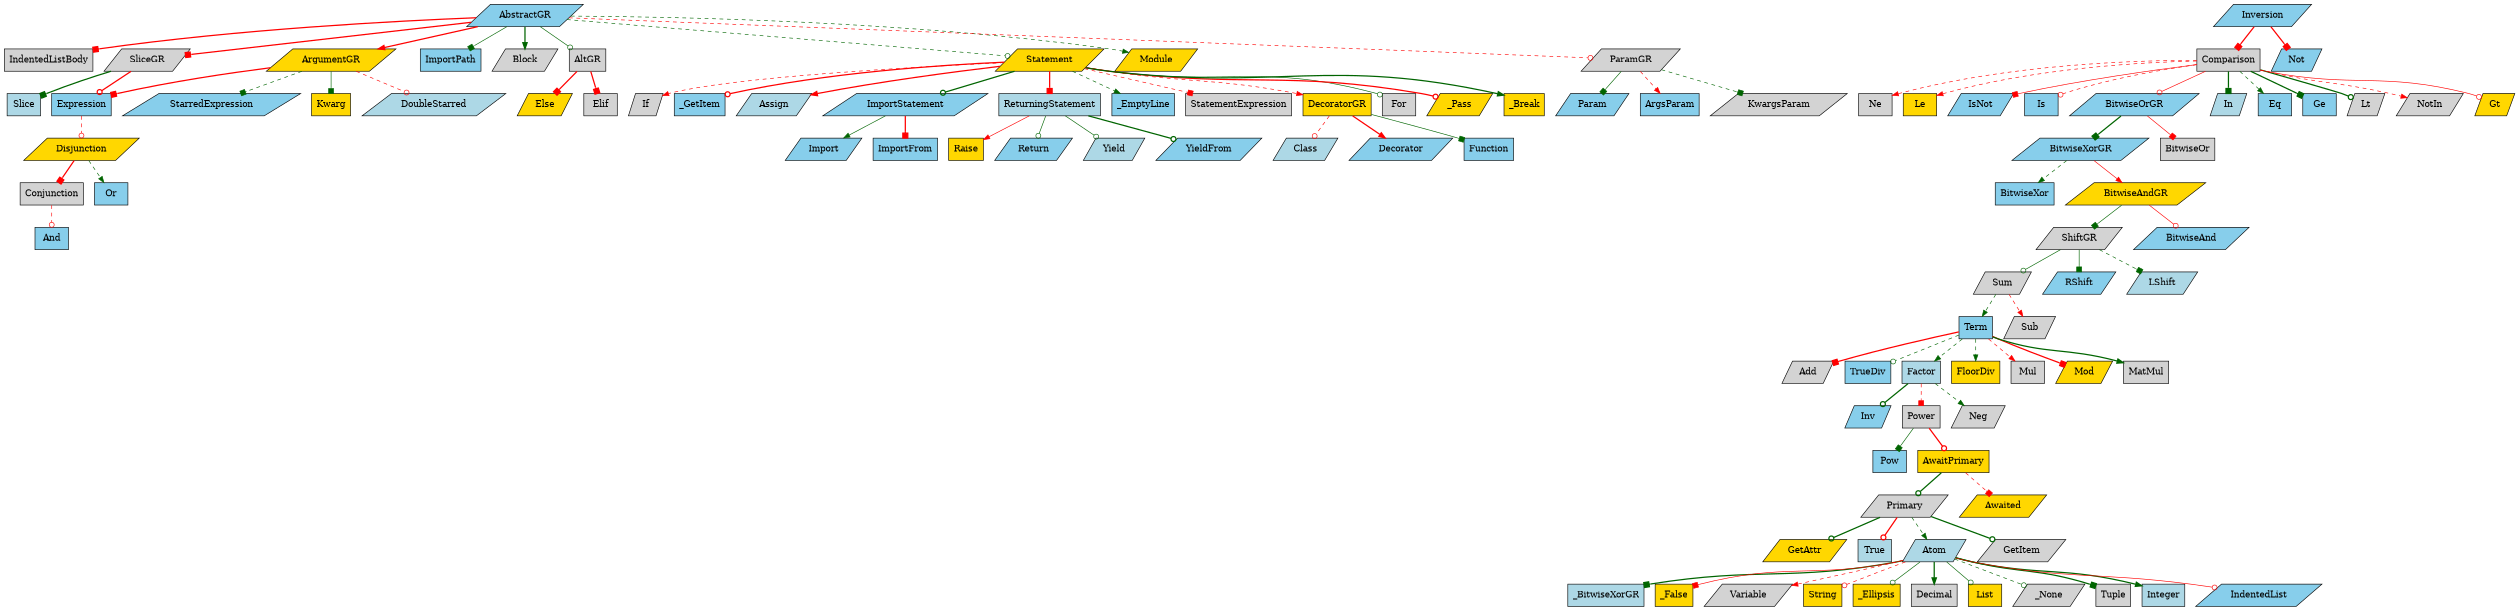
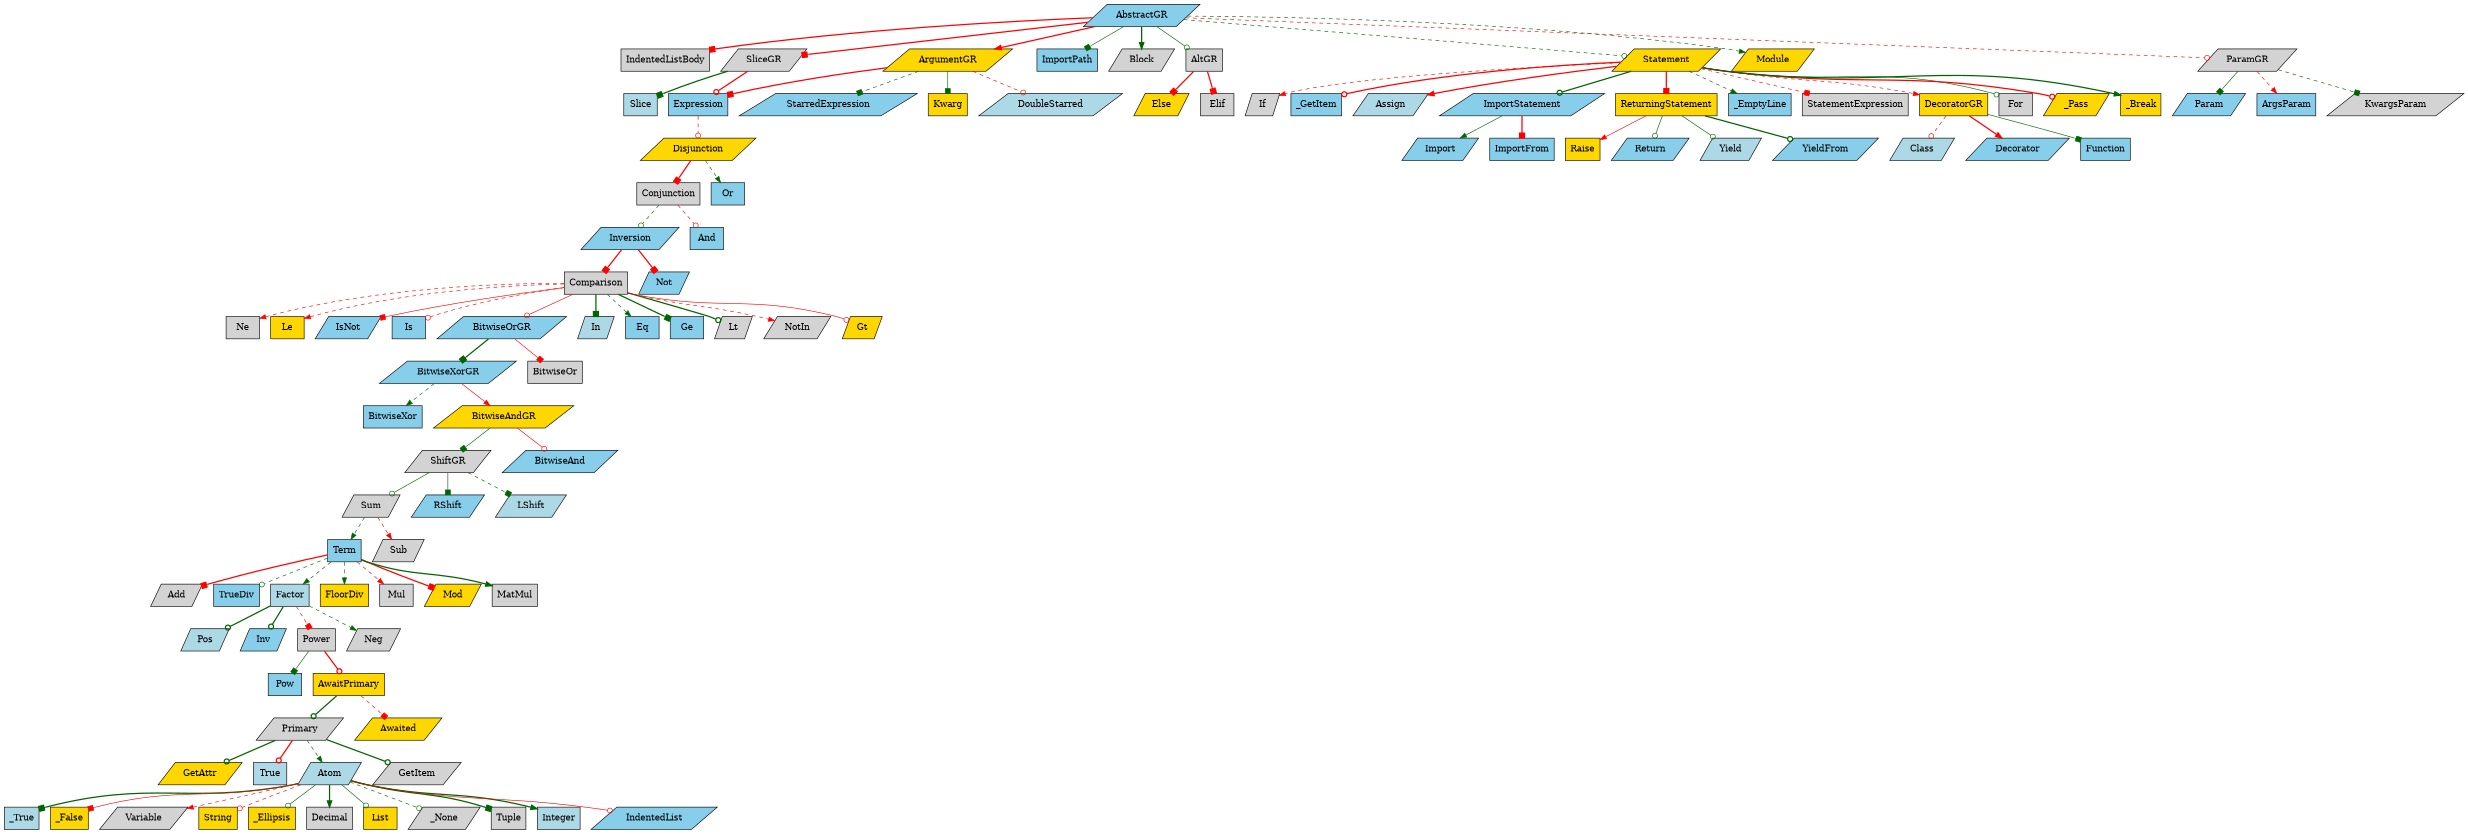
  digraph {
    node [fillcolor=skyblue shape=parallelogram style=filled]
    edge [arrowhead=odot color=darkgreen style=bold]
    n1 [label=AbstractGR]
    n2 [fillcolor=lightgrey label=IndentedListBody shape=box]
    n3 [fillcolor=gold label=ArgumentGR]
    n4 [label=ImportPath shape=box]
    n5 [fillcolor=lightgrey label=Block]
    n6 [fillcolor=lightgrey label=AltGR shape=box]
    n7 [fillcolor=gold label=Statement]
    n8 [fillcolor=gold label=Module]
    n9 [fillcolor=lightgrey label=ParamGR]
    n10 [fillcolor=lightgrey label=SliceGR]
    n11 [label=Expression shape=box]
    n12 [label=StarredExpression]
    n13 [fillcolor=gold label=Kwarg shape=box]
    n14 [fillcolor=lightblue label=DoubleStarred]
    n15 [fillcolor=gold label=Else]
    n16 [fillcolor=lightgrey label=Elif shape=box]
    n17 [fillcolor=lightgrey label=If]
    n18 [label=_GetItem shape=box]
    n19 [fillcolor=lightblue label=Assign]
    n20 [label=ImportStatement]
-   n21 [fillcolor=lightblue label=ReturningStatement shape=box]
+   n21 [fillcolor=gold label=ReturningStatement shape=box]
    n22 [label=_EmptyLine shape=box]
    n23 [fillcolor=lightgrey label=StatementExpression shape=box]
    n24 [fillcolor=gold label=DecoratorGR shape=box]
    n25 [fillcolor=lightgrey label=For shape=box]
    n26 [fillcolor=gold label=_Pass]
    n27 [fillcolor=gold label=_Break shape=box]
    n28 [label=Param]
    n29 [label=ArgsParam shape=box]
    n30 [fillcolor=lightgrey label=KwargsParam]
    n31 [fillcolor=lightblue label=Slice shape=box]
    n32 [fillcolor=gold label=Disjunction]
    n33 [label=Import]
    n34 [label=ImportFrom shape=box]
    n35 [fillcolor=gold label=Raise shape=box]
    n36 [label=Return]
    n37 [fillcolor=lightblue label=Yield]
    n38 [label=YieldFrom]
    n39 [fillcolor=lightblue label=Class]
    n40 [label=Decorator]
    n41 [label=Function shape=box]
    n42 [fillcolor=lightgrey label=Conjunction shape=box]
    n43 [label=Or shape=box]
    n44 [label=Inversion]
    n45 [label=And shape=box]
    n46 [fillcolor=lightgrey label=Comparison shape=box]
    n47 [label=Not]
    n48 [fillcolor=lightgrey label=Ne shape=box]
    n49 [fillcolor=gold label=Le shape=box]
    n50 [label=IsNot]
    n51 [label=Is shape=box]
    n52 [label=BitwiseOrGR]
    n53 [fillcolor=lightblue label=In]
    n54 [label=Eq shape=box]
    n55 [label=Ge shape=box]
    n56 [fillcolor=lightgrey label=Lt]
    n57 [fillcolor=lightgrey label=NotIn]
    n58 [fillcolor=gold label=Gt]
    n59 [label=BitwiseXorGR]
    n60 [fillcolor=lightgrey label=BitwiseOr shape=box]
    n61 [label=BitwiseXor shape=box]
    n62 [fillcolor=gold label=BitwiseAndGR]
    n63 [fillcolor=lightgrey label=ShiftGR]
    n64 [label=BitwiseAnd]
    n65 [fillcolor=lightgrey label=Sum]
    n66 [label=RShift]
    n67 [fillcolor=lightblue label=LShift]
    n68 [label=Term shape=box]
    n69 [fillcolor=lightgrey label=Sub]
    n70 [fillcolor=lightgrey label=Add]
    n71 [label=TrueDiv shape=box]
    n72 [fillcolor=lightblue label=Factor shape=box]
    n73 [fillcolor=gold label=FloorDiv shape=box]
    n74 [fillcolor=lightgrey label=Mul shape=box]
    n75 [fillcolor=gold label=Mod]
    n76 [fillcolor=lightgrey label=MatMul shape=box]
+   n77 [fillcolor=lightblue label=Pos]
    n78 [label=Inv]
    n79 [fillcolor=lightgrey label=Power shape=box]
    n80 [fillcolor=lightgrey label=Neg]
    n81 [label=Pow shape=box]
    n82 [fillcolor=gold label=AwaitPrimary shape=box]
    n83 [fillcolor=lightgrey label=Primary]
    n84 [fillcolor=gold label=Awaited]
    n85 [fillcolor=gold label=GetAttr]
    n86 [fillcolor=lightblue label=True shape=box]
    n87 [fillcolor=lightblue label=Atom]
    n88 [fillcolor=lightgrey label=GetItem]
-   n89 [fillcolor=lightblue label=_BitwiseXorGR shape=box]
+   n89 [fillcolor=lightblue label=_True shape=box]
    n90 [fillcolor=gold label=_False shape=box]
    n91 [fillcolor=lightgrey label=Variable]
    n92 [fillcolor=gold label=String shape=box]
    n93 [fillcolor=gold label=_Ellipsis shape=box]
    n94 [fillcolor=lightgrey label=Decimal shape=box]
    n95 [fillcolor=gold label=List shape=box]
    n96 [fillcolor=lightgrey label=_None]
    n97 [fillcolor=lightgrey label=Tuple shape=box]
    n98 [fillcolor=lightblue label=Integer shape=box]
    n99 [label=IndentedList]
    n1 -> n2 [arrowhead=box color=red]
    n1 -> n3 [arrowhead=normal color=red]
    n1 -> n4 [arrowhead=box style=solid]
    n1 -> n5 [arrowhead=normal]
    n1 -> n6 [style=solid]
    n1 -> n7 [style=dashed]
    n1 -> n8 [arrowhead=normal style=dashed]
    n1 -> n9 [color=red style=dashed]
    n1 -> n10 [arrowhead=box color=red]
    n3 -> n11 [arrowhead=box color=red]
    n3 -> n12 [arrowhead=box style=dashed]
    n3 -> n13 [arrowhead=box style=solid]
    n3 -> n14 [color=red style=dashed]
    n6 -> n15 [arrowhead=box color=red]
    n6 -> n16 [arrowhead=box color=red]
    n7 -> n17 [arrowhead=normal color=red style=dashed]
    n7 -> n18 [color=red]
    n7 -> n19 [arrowhead=normal color=red]
    n7 -> n20
    n7 -> n21 [arrowhead=box color=red]
    n7 -> n22 [arrowhead=normal style=dashed]
    n7 -> n23 [arrowhead=box color=red style=dashed]
    n7 -> n24 [arrowhead=normal color=red style=dashed]
    n7 -> n25 [style=solid]
    n7 -> n26 [color=red]
    n7 -> n27 [arrowhead=normal]
    n9 -> n28 [arrowhead=box style=solid]
    n9 -> n29 [arrowhead=normal color=red style=dashed]
    n9 -> n30 [arrowhead=box style=dashed]
    n10 -> n11 [color=red]
    n10 -> n31 [arrowhead=box]
    n11 -> n32 [color=red style=dashed]
    n20 -> n33 [arrowhead=normal style=solid]
    n20 -> n34 [arrowhead=box color=red]
    n21 -> n35 [arrowhead=normal color=red style=solid]
    n21 -> n36 [style=solid]
    n21 -> n37 [style=solid]
    n21 -> n38
    n24 -> n39 [color=red style=dashed]
    n24 -> n40 [arrowhead=normal color=red]
    n24 -> n41 [arrowhead=box style=solid]
    n32 -> n42 [arrowhead=box color=red]
    n32 -> n43 [arrowhead=normal style=dashed]
+   n42 -> n44 [style=dashed]
    n42 -> n45 [color=red style=dashed]
    n44 -> n46 [arrowhead=box color=red]
    n44 -> n47 [arrowhead=box color=red]
    n46 -> n48 [arrowhead=normal color=red style=dashed]
    n46 -> n49 [arrowhead=normal color=red style=dashed]
    n46 -> n50 [arrowhead=box color=red style=solid]
    n46 -> n51 [color=red style=dashed]
    n46 -> n52 [color=red style=solid]
    n46 -> n53 [arrowhead=box]
    n46 -> n54 [arrowhead=normal style=dashed]
    n46 -> n55 [arrowhead=box]
    n46 -> n56
    n46 -> n57 [arrowhead=normal color=red style=dashed]
    n46 -> n58 [color=red style=solid]
    n52 -> n59 [arrowhead=box]
    n52 -> n60 [arrowhead=box color=red style=solid]
    n59 -> n61 [arrowhead=normal style=dashed]
    n59 -> n62 [arrowhead=normal color=red style=solid]
    n62 -> n63 [arrowhead=box style=solid]
    n62 -> n64 [color=red style=solid]
    n63 -> n65 [style=solid]
    n63 -> n66 [arrowhead=box style=solid]
    n63 -> n67 [arrowhead=box style=dashed]
    n65 -> n68 [arrowhead=normal style=dashed]
    n65 -> n69 [arrowhead=normal color=red style=dashed]
    n68 -> n70 [arrowhead=box color=red]
    n68 -> n71 [style=dashed]
    n68 -> n72 [arrowhead=normal style=dashed]
    n68 -> n73 [arrowhead=normal style=dashed]
    n68 -> n74 [arrowhead=normal color=red style=dashed]
    n68 -> n75 [arrowhead=box color=red]
    n68 -> n76 [arrowhead=normal]
+   n72 -> n77
    n72 -> n78
    n72 -> n79 [arrowhead=box color=red style=dashed]
    n72 -> n80 [arrowhead=normal style=dashed]
    n79 -> n81 [arrowhead=box style=solid]
    n79 -> n82 [color=red]
    n82 -> n83
    n82 -> n84 [arrowhead=box color=red style=dashed]
    n83 -> n85
    n83 -> n86 [color=red]
    n83 -> n87 [arrowhead=normal style=dashed]
    n83 -> n88
    n87 -> n89 [arrowhead=box]
    n87 -> n90 [arrowhead=box color=red style=solid]
    n87 -> n91 [arrowhead=normal color=red style=dashed]
    n87 -> n92 [color=red style=dashed]
    n87 -> n93 [style=solid]
    n87 -> n94 [arrowhead=normal]
    n87 -> n95 [style=solid]
    n87 -> n96 [style=dashed]
    n87 -> n97 [arrowhead=box]
    n87 -> n98 [arrowhead=normal]
    n87 -> n99 [color=red style=solid]
  }
